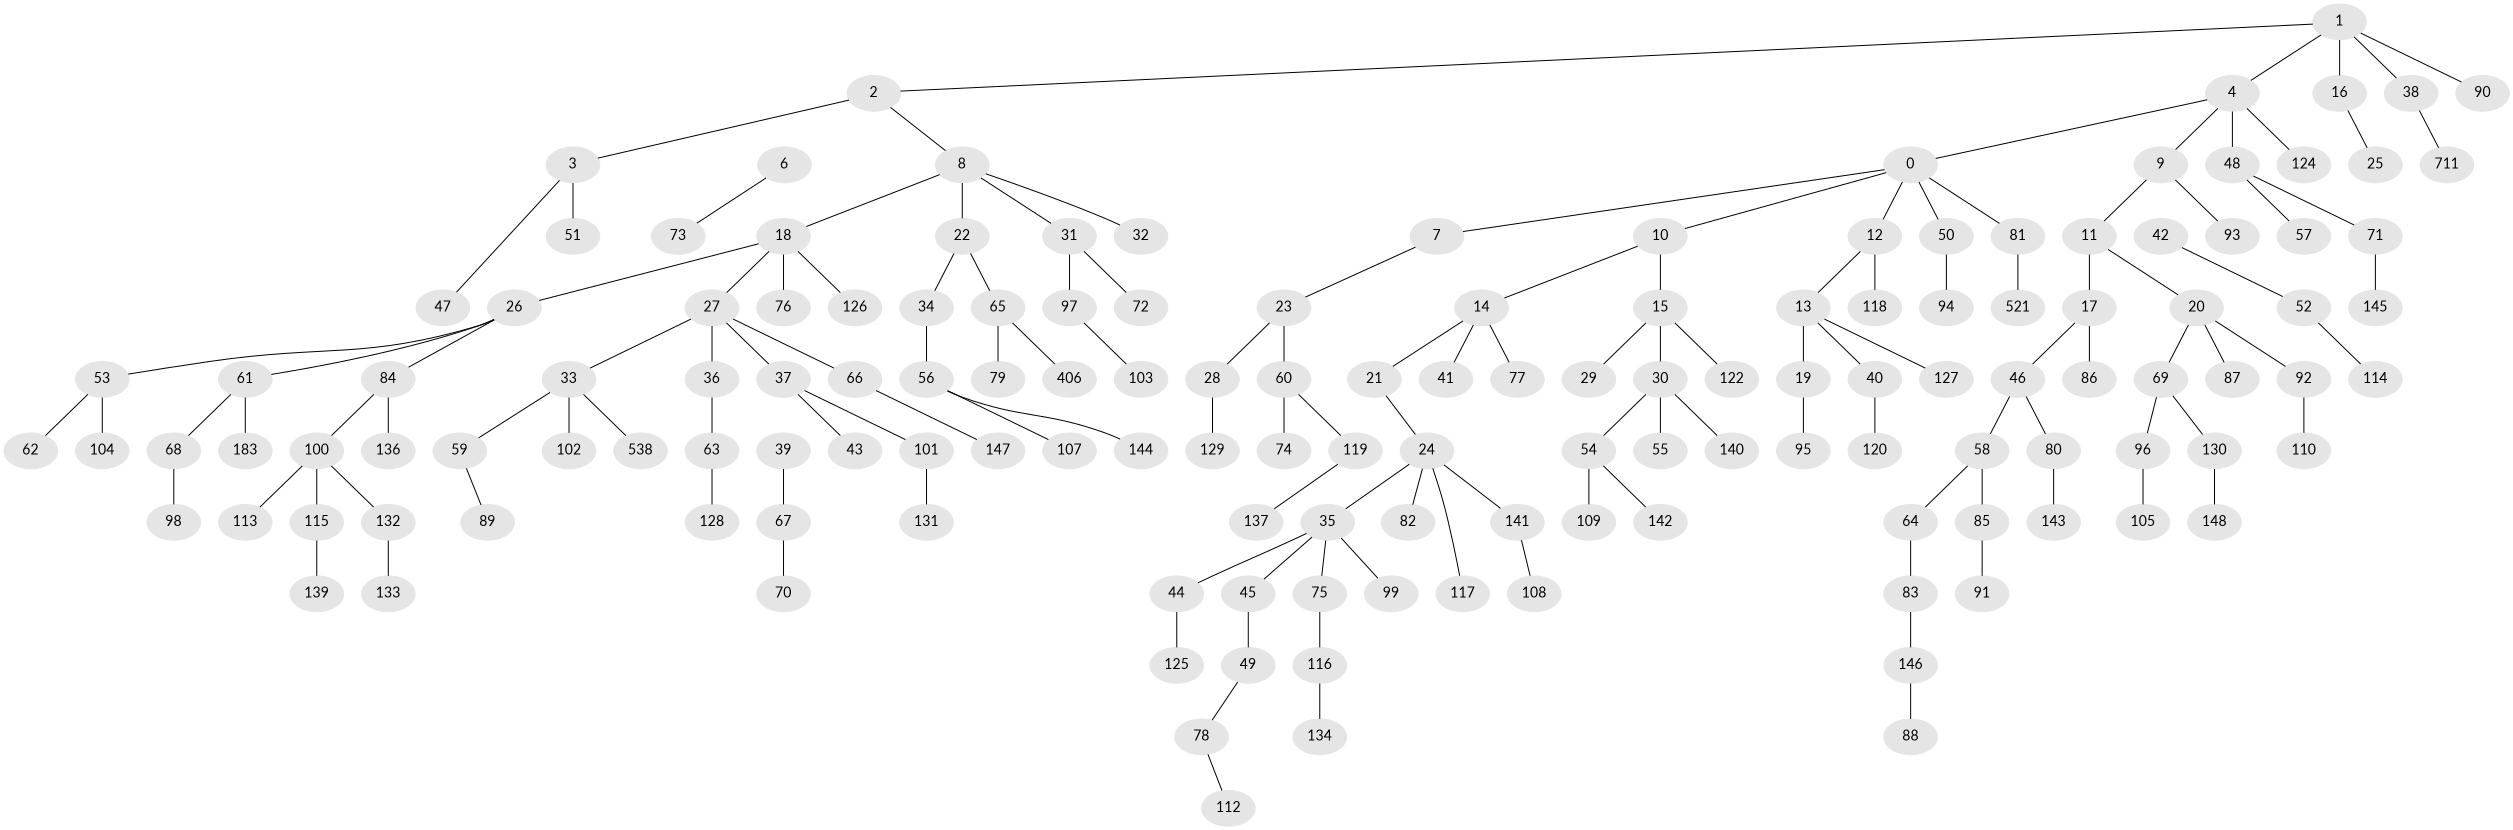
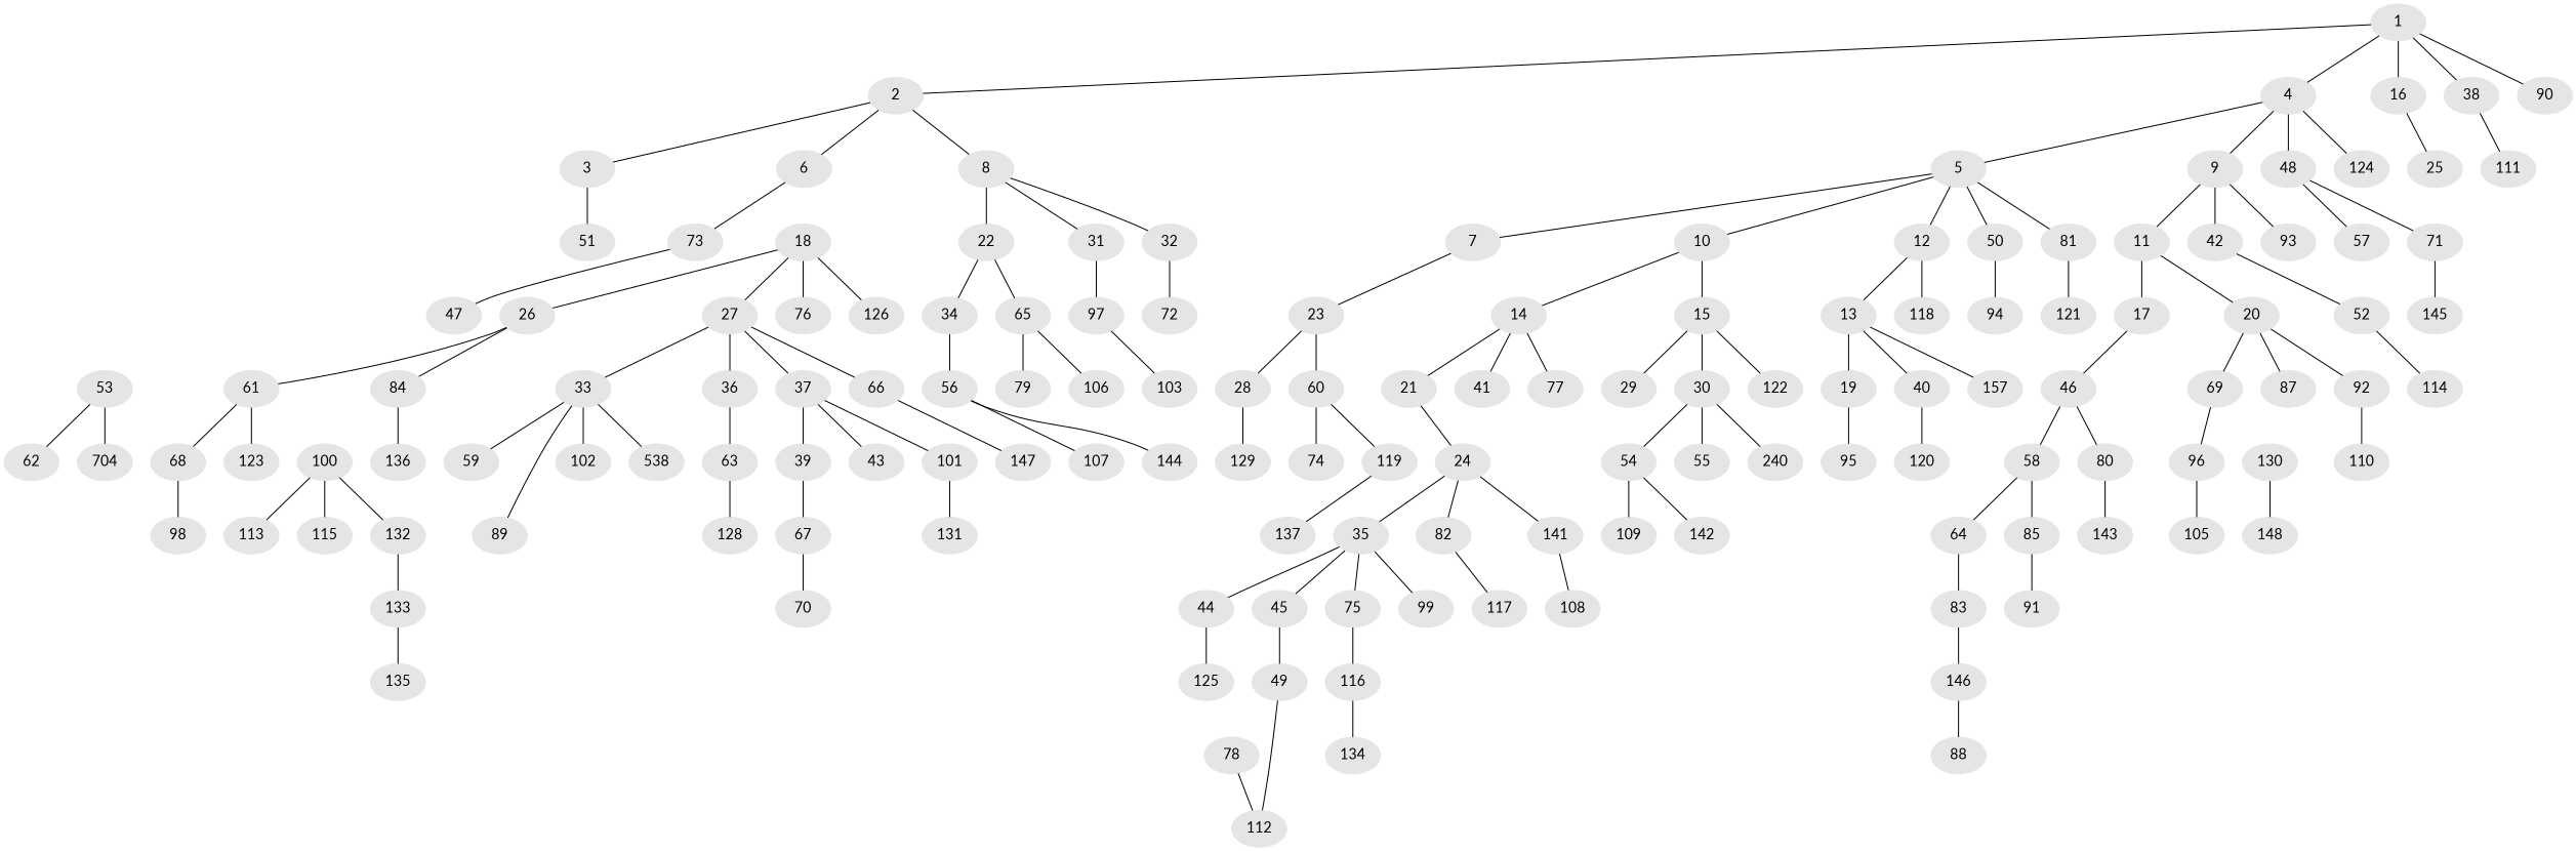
  graph {
    fontname=Lato
    node [color=gray90 fontname=Lato style=filled]
    edge [fontname=Lato]
    1
    2
    4
    16
    38
    90
    3
    6
    8
-   5 [label=0]
+   5
    9
    48
    124
    25
-   111 [label=711]
+   111
    47
    51
    73
    18
    22
    31
    32
    7
    10
    12
    50
    81
    11
    42
    93
    57
    71
    23
    14
    15
    13
    118
    94
-   121 [label=521]
+   121
    28
    60
    26
    27
    76
    126
    34
    65
    97
    72
    17
    20
    52
    21
    41
    77
    29
    30
    122
    46
-   86
    69
    87
    92
    19
    40
-   127
+   127 [label=157]
    95
    120
    24
    54
    55
-   140
+   140 [label=240]
    58
    80
    53
    61
    84
    33
    36
    37
    66
    96
    130
    110
    35
    82
    141
    44
    45
    75
    99
    56
    79
-   106 [label=406]
+   106
    129
    74
    119
    117
    108
    62
-   104
+   104 [label=704]
    68
-   123 [label=183]
+   123
    100
    136
    59
    89
    102
    n109 [label=538]
    63
    39
    43
    101
    147
    109
    142
    103
    107
    144
    125
    49
    116
    128
    67
    131
    70
    114
    78
    64
    85
    143
    145
    112
    83
    91
    137
    98
    146
    105
    148
    134
    88
    113
    115
    132
-   139
    133
+   135
    1 -- 2
    1 -- 4
    1 -- 16
    1 -- 38
    1 -- 90
    2 -- 3
+   2 -- 6
    2 -- 8
    4 -- 5
    4 -- 9
    4 -- 48
    4 -- 124
    16 -- 25
    38 -- 111
-   3 -- 47
+   73 -- 47
    3 -- 51
    6 -- 73
-   8 -- 18
    8 -- 22
    8 -- 31
    8 -- 32
    5 -- 7
    5 -- 10
    5 -- 12
    5 -- 50
    5 -- 81
    9 -- 11
+   9 -- 42
    9 -- 93
    48 -- 57
    48 -- 71
    18 -- 26
    18 -- 27
    18 -- 76
    18 -- 126
    22 -- 34
    22 -- 65
    31 -- 97
-   31 -- 72
+   32 -- 72
    7 -- 23
    10 -- 14
    10 -- 15
    12 -- 13
    12 -- 118
    50 -- 94
    81 -- 121
    11 -- 17
    11 -- 20
    42 -- 52
    71 -- 145
    23 -- 28
    23 -- 60
    14 -- 21
    14 -- 41
    14 -- 77
    15 -- 29
    15 -- 30
    15 -- 122
    13 -- 19
    13 -- 40
    13 -- 127
    28 -- 129
    60 -- 74
    60 -- 119
-   26 -- 53
    26 -- 61
    26 -- 84
    27 -- 33
    27 -- 36
    27 -- 37
    27 -- 66
    34 -- 56
    65 -- 79
    65 -- 106
    97 -- 103
    17 -- 46
-   17 -- 86
    20 -- 69
    20 -- 87
    20 -- 92
    52 -- 114
    21 -- 24
    30 -- 54
    30 -- 55
    30 -- 140
    46 -- 58
    46 -- 80
    69 -- 96
-   69 -- 130
    92 -- 110
    19 -- 95
    40 -- 120
    24 -- 35
    24 -- 82
    24 -- 141
    54 -- 109
    54 -- 142
    58 -- 64
    58 -- 85
    80 -- 143
    53 -- 62
    53 -- 104
    61 -- 68
    61 -- 123
-   84 -- 100
    84 -- 136
    33 -- 59
-   59 -- 89
+   33 -- 89
    33 -- 102
    33 -- n109
    36 -- 63
+   37 -- 39
    37 -- 43
    37 -- 101
    66 -- 147
    96 -- 105
    130 -- 148
    35 -- 44
    35 -- 45
    35 -- 75
    35 -- 99
-   24 -- 117
+   82 -- 117
    141 -- 108
    44 -- 125
    45 -- 49
    75 -- 116
    56 -- 107
    56 -- 144
    119 -- 137
    68 -- 98
    100 -- 113
    100 -- 115
    100 -- 132
    63 -- 128
    39 -- 67
    101 -- 131
-   49 -- 78
+   49 -- 112
    116 -- 134
    67 -- 70
    78 -- 112
    64 -- 83
    85 -- 91
    83 -- 146
    146 -- 88
-   115 -- 139
    132 -- 133
+   133 -- 135
  }
